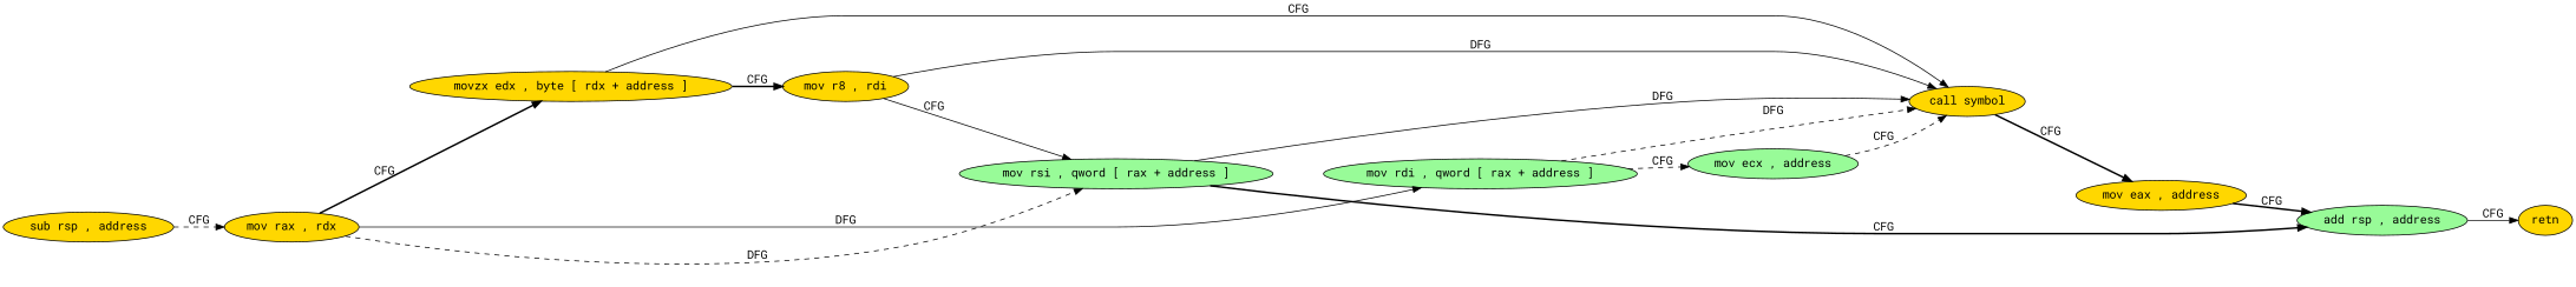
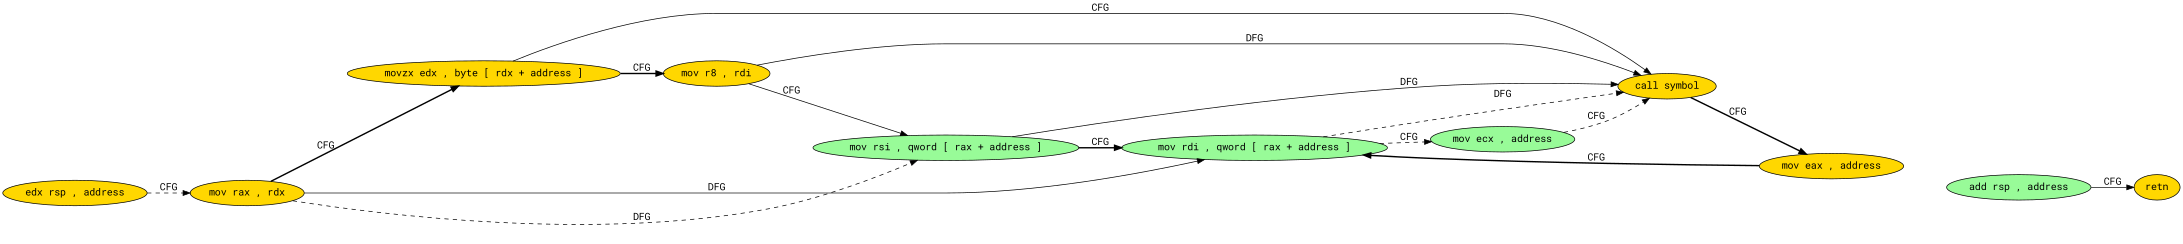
  digraph {
    fontname="Roboto Mono"
    rankdir=LR
    node [fillcolor=gold fontname="Roboto Mono" style=filled]
    edge [fontname="Roboto Mono" style=solid]
-   n1 [label="sub rsp , address"]
+   n1 [label="edx rsp , address"]
    n2 [label="mov rax , rdx"]
    n3 [label="movzx edx , byte [ rdx + address ]"]
    n4 [fillcolor=palegreen label="mov rsi , qword [ rax + address ]"]
    n5 [fillcolor=palegreen label="mov rdi , qword [ rax + address ]"]
    n6 [label="mov r8 , rdi"]
    n7 [label="call symbol"]
    n8 [fillcolor=palegreen label="mov ecx , address"]
    n9 [label="mov eax , address"]
    n10 [fillcolor=palegreen label="add rsp , address"]
    n11 [label=retn]
    n1 -> n2 [label=CFG style=dashed]
    n2 -> n3 [label=CFG style=bold]
    n2 -> n4 [label=DFG style=dashed]
    n2 -> n5 [label=DFG]
    n3 -> n6 [label=CFG style=bold]
    n3 -> n7 [label=CFG]
-   n4 -> n10 [label=CFG style=bold]
+   n4 -> n5 [label=CFG style=bold]
    n4 -> n7 [label=DFG]
    n5 -> n7 [label=DFG style=dashed]
    n5 -> n8 [label=CFG style=dashed]
    n6 -> n4 [label=CFG]
    n6 -> n7 [label=DFG]
    n7 -> n9 [label=CFG style=bold]
    n8 -> n7 [label=CFG style=dashed]
-   n9 -> n10 [label=CFG style=bold]
+   n9 -> n5 [label=CFG style=bold]
    n10 -> n11 [label=CFG]
  }
